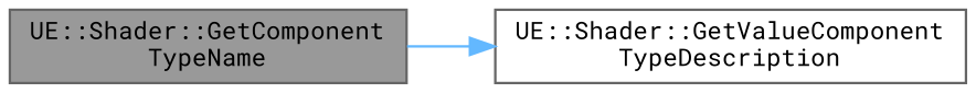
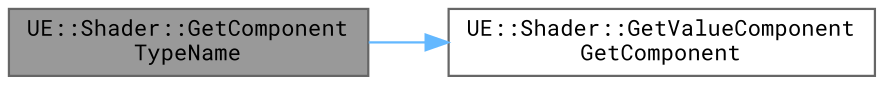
  digraph {
    rankdir=LR
    fontname="Roboto Mono"
    node [fontname="Roboto Mono" fontsize=10 shape=box style=filled]
    n1 [color=gray40 fillcolor=grey60 fontcolor=black height=0.2 label="UE::Shader::GetComponent\lTypeName" width=0.4]
-   n2 [color=grey40 fillcolor=white height=0.2 label="UE::Shader::GetValueComponent\lTypeDescription" width=0.4]
+   n2 [color=grey40 fillcolor=white height=0.2 label="UE::Shader::GetValueComponent\lGetComponent" width=0.4]
    n1 -> n2 [color=steelblue1 fontname="Roboto Mono" fontsize=10 labelfontname=Helvetica labelfontsize=10 style=solid]
  }
